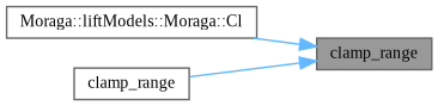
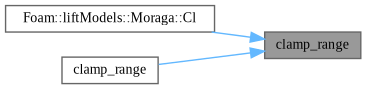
  digraph {
    rankdir=RL
    fontname="Liberation Serif"
    node [color=grey40 fillcolor=white fontname="Liberation Serif" fontsize=10 shape=box style=filled]
    edge [color=steelblue1 dir=back fontname="Liberation Serif" fontsize=10 labelfontname=Helvetica labelfontsize=10 style=solid]
    n1 [color=gray40 fillcolor=grey60 fontcolor=black height=0.2 label=clamp_range width=0.4]
-   n2 [height=0.2 label="Moraga::liftModels::Moraga::Cl" width=0.4]
+   n2 [height=0.2 label="Foam::liftModels::Moraga::Cl" width=0.4]
    n3 [height=0.2 label=clamp_range width=0.4]
    n1 -> n2
    n1 -> n3
  }
